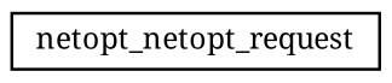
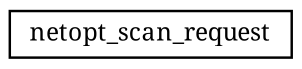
  digraph {
    rankdir=LR
    fontname="Noto Serif"
-   n1 [color=black fillcolor=white fontname="Noto Serif" fontsize=10 height=0.2 label=netopt_netopt_request shape=record style=filled width=0.4]
+   n1 [color=black fillcolor=white fontname="Noto Serif" fontsize=10 height=0.2 label=netopt_scan_request shape=record style=filled width=0.4]
  }
